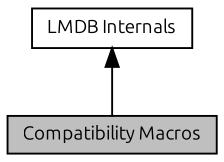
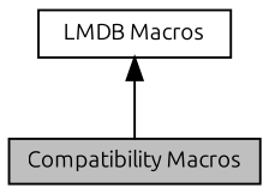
  digraph {
    rankdir=TB
    fontname=Ubuntu
    node [color=black fontname=Ubuntu fontsize=10 shape=record style=filled]
    n1 [fillcolor=grey75 fontcolor=black height=0.2 label="Compatibility Macros" width=0.4]
-   n2 [fillcolor=white height=0.2 label="LMDB Internals" width=0.4]
+   n2 [fillcolor=white height=0.2 label="LMDB Macros" width=0.4]
    n2 -> n1 [dir=back fontname=Ubuntu fontsize=10 labelfontname=Helvetica labelfontsize=10 shape=plaintext style=solid]
  }
